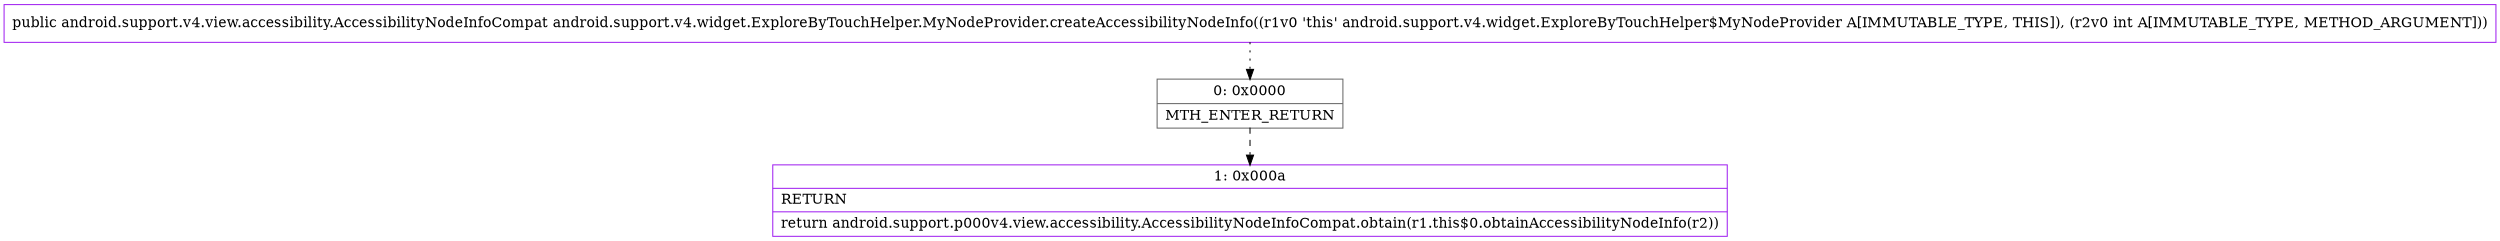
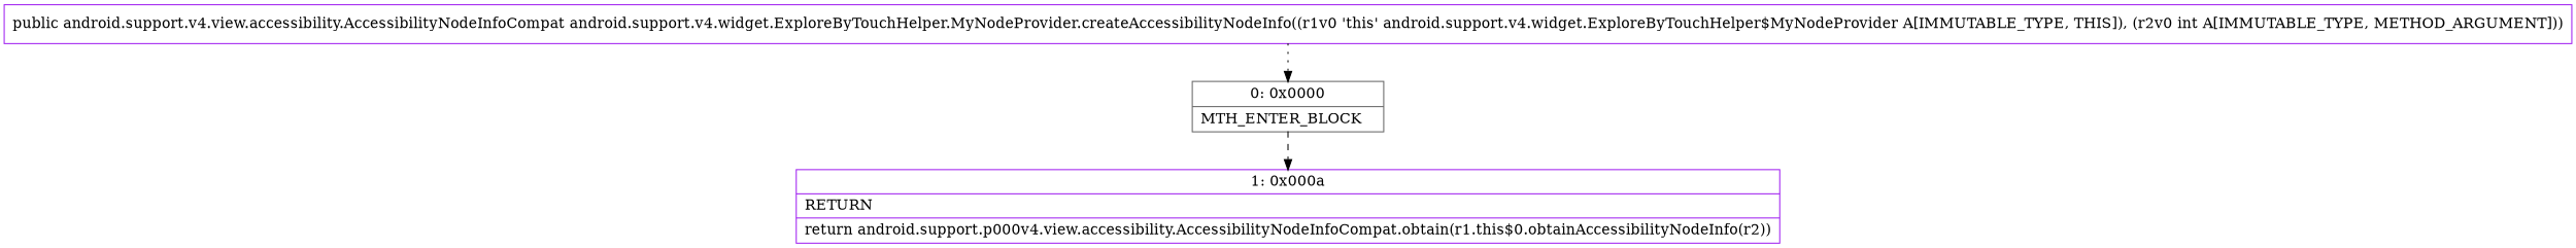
  digraph {
    node [shape=record color=purple]
-   n1 [label="{0\:\ 0x0000|MTH_ENTER_RETURN\l}" color=gray40]
+   n1 [label="{0\:\ 0x0000|MTH_ENTER_BLOCK\l}" color=gray40]
    n2 [label="{1\:\ 0x000a|RETURN\l|return android.support.p000v4.view.accessibility.AccessibilityNodeInfoCompat.obtain(r1.this$0.obtainAccessibilityNodeInfo(r2))\l}"]
    n3 [label="{public android.support.v4.view.accessibility.AccessibilityNodeInfoCompat android.support.v4.widget.ExploreByTouchHelper.MyNodeProvider.createAccessibilityNodeInfo((r1v0 'this' android.support.v4.widget.ExploreByTouchHelper$MyNodeProvider A[IMMUTABLE_TYPE, THIS]), (r2v0 int A[IMMUTABLE_TYPE, METHOD_ARGUMENT])) }"]
    n1 -> n2 [style=dashed]
    n3 -> n1 [style=dotted]
  }
